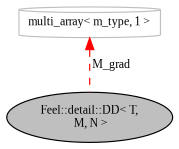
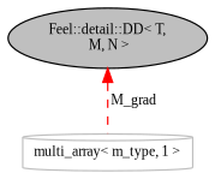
  digraph {
    fontname="Liberation Serif"
    node [fontname="Liberation Serif" fontsize=10 style=filled]
    n1 [color=black fillcolor=grey75 fontcolor=black height=0.2 label="Feel::detail::DD\< T,\l M, N \>" shape=ellipse width=0.4]
    n2 [color=grey75 fillcolor=white height=0.2 label="multi_array\< m_type, 1 \>" shape=cylinder width=0.4]
-   n2 -> n1 [color=red dir=back fontname="Liberation Serif" fontsize=10 label=" M_grad" labelfontname=Helvetica labelfontsize=10 style=dashed]
+   n1 -> n2 [color=red dir=back fontname="Liberation Serif" fontsize=10 label=" M_grad" labelfontname=Helvetica labelfontsize=10 style=dashed]
  }
